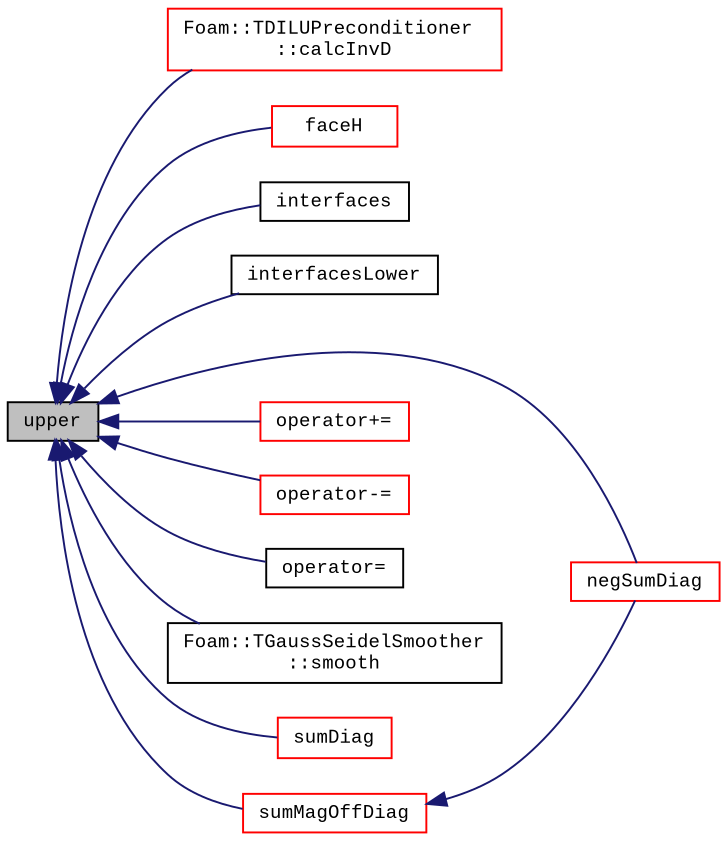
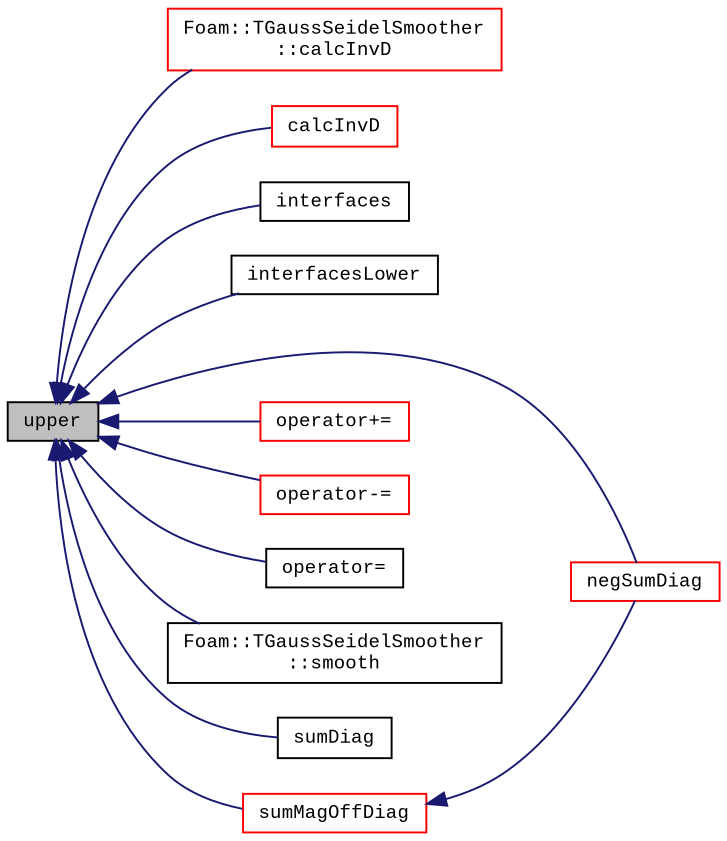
  digraph {
    fontname="Liberation Mono"
    rankdir=LR
    node [color=red fontname="Liberation Mono" fontsize=10 shape=record]
    edge [color=midnightblue dir=back fontname="Liberation Mono" fontsize=10 labelfontname=FreeSans labelfontsize=10 style=solid]
    n1 [color=black fillcolor=grey75 fontcolor=black height=0.2 label=upper style=filled width=0.4]
-   n2 [height=0.2 label="Foam::TDILUPreconditioner\l::calcInvD" width=0.4]
-   n3 [height=0.2 label=faceH width=0.4]
+   n2 [height=0.2 label="Foam::TGaussSeidelSmoother\l::calcInvD" width=0.4]
+   n3 [height=0.2 label=calcInvD width=0.4]
    n4 [color=black height=0.2 label=interfaces width=0.4]
    n5 [color=black height=0.2 label=interfacesLower width=0.4]
    n6 [height=0.2 label=negSumDiag width=0.4]
    n7 [height=0.2 label="operator+=" width=0.4]
    n8 [height=0.2 label="operator-=" width=0.4]
    n9 [color=black height=0.2 label="operator=" width=0.4]
    n10 [color=black height=0.2 label="Foam::TGaussSeidelSmoother\l::smooth" width=0.4]
-   n11 [height=0.2 label=sumDiag width=0.4]
+   n11 [color=black height=0.2 label=sumDiag width=0.4]
    n12 [height=0.2 label=sumMagOffDiag width=0.4]
    n1 -> n2
    n1 -> n3
    n1 -> n4
    n1 -> n5
    n1 -> n6
    n1 -> n7
    n1 -> n8
    n1 -> n9
    n1 -> n10
    n1 -> n11
    n1 -> n12
    n12 -> n6
  }
